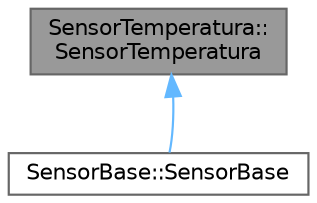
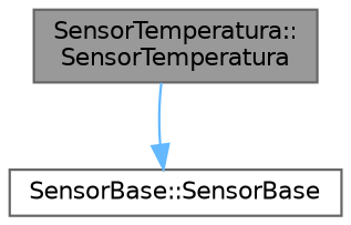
  digraph {
    rankdir=TB
    node [fontname=Helvetica fontsize=10 shape=box style=filled]
    n1 [color=gray40 fillcolor=grey60 fontcolor=black height=0.2 label="SensorTemperatura::\lSensorTemperatura" width=0.4]
    n2 [color=grey40 fillcolor=white height=0.2 label="SensorBase::SensorBase" width=0.4]
-   n2 -> n1 [color=steelblue1 fontname=Helvetica fontsize=10 labelfontname=Helvetica labelfontsize=10 style=solid]
+   n1 -> n2 [color=steelblue1 fontname=Helvetica fontsize=10 labelfontname=Helvetica labelfontsize=10 style=solid]
  }
